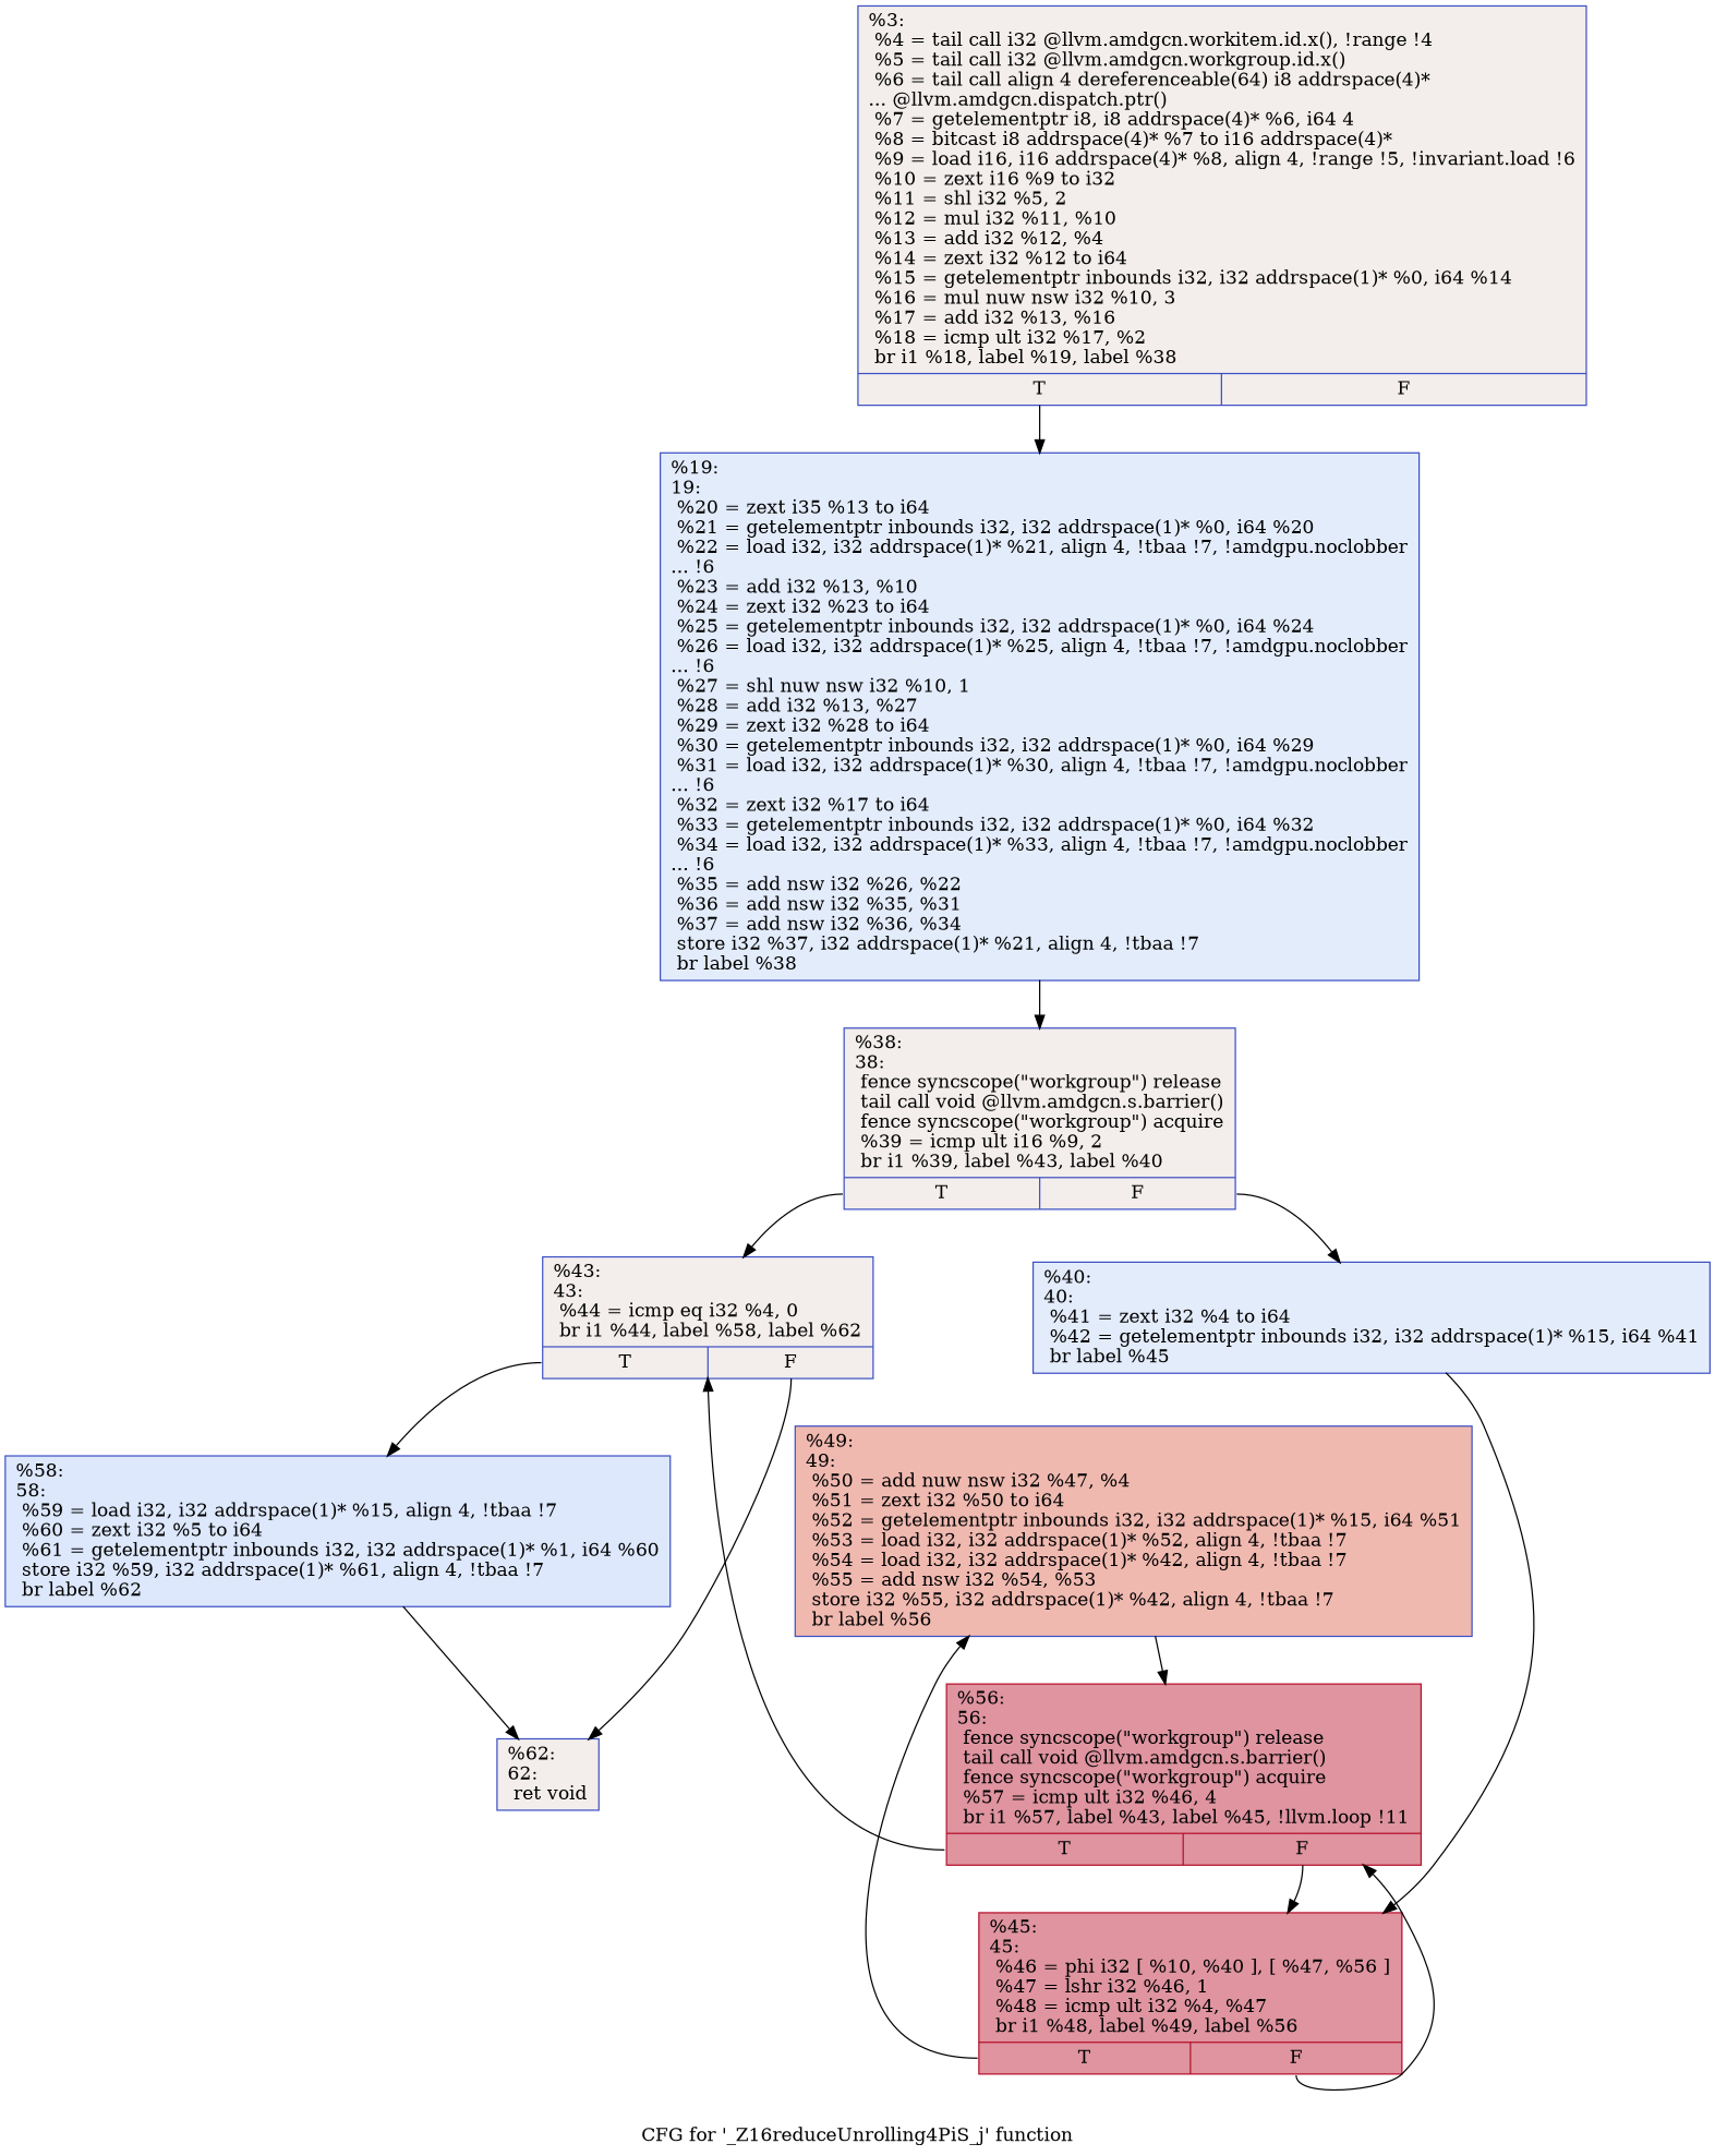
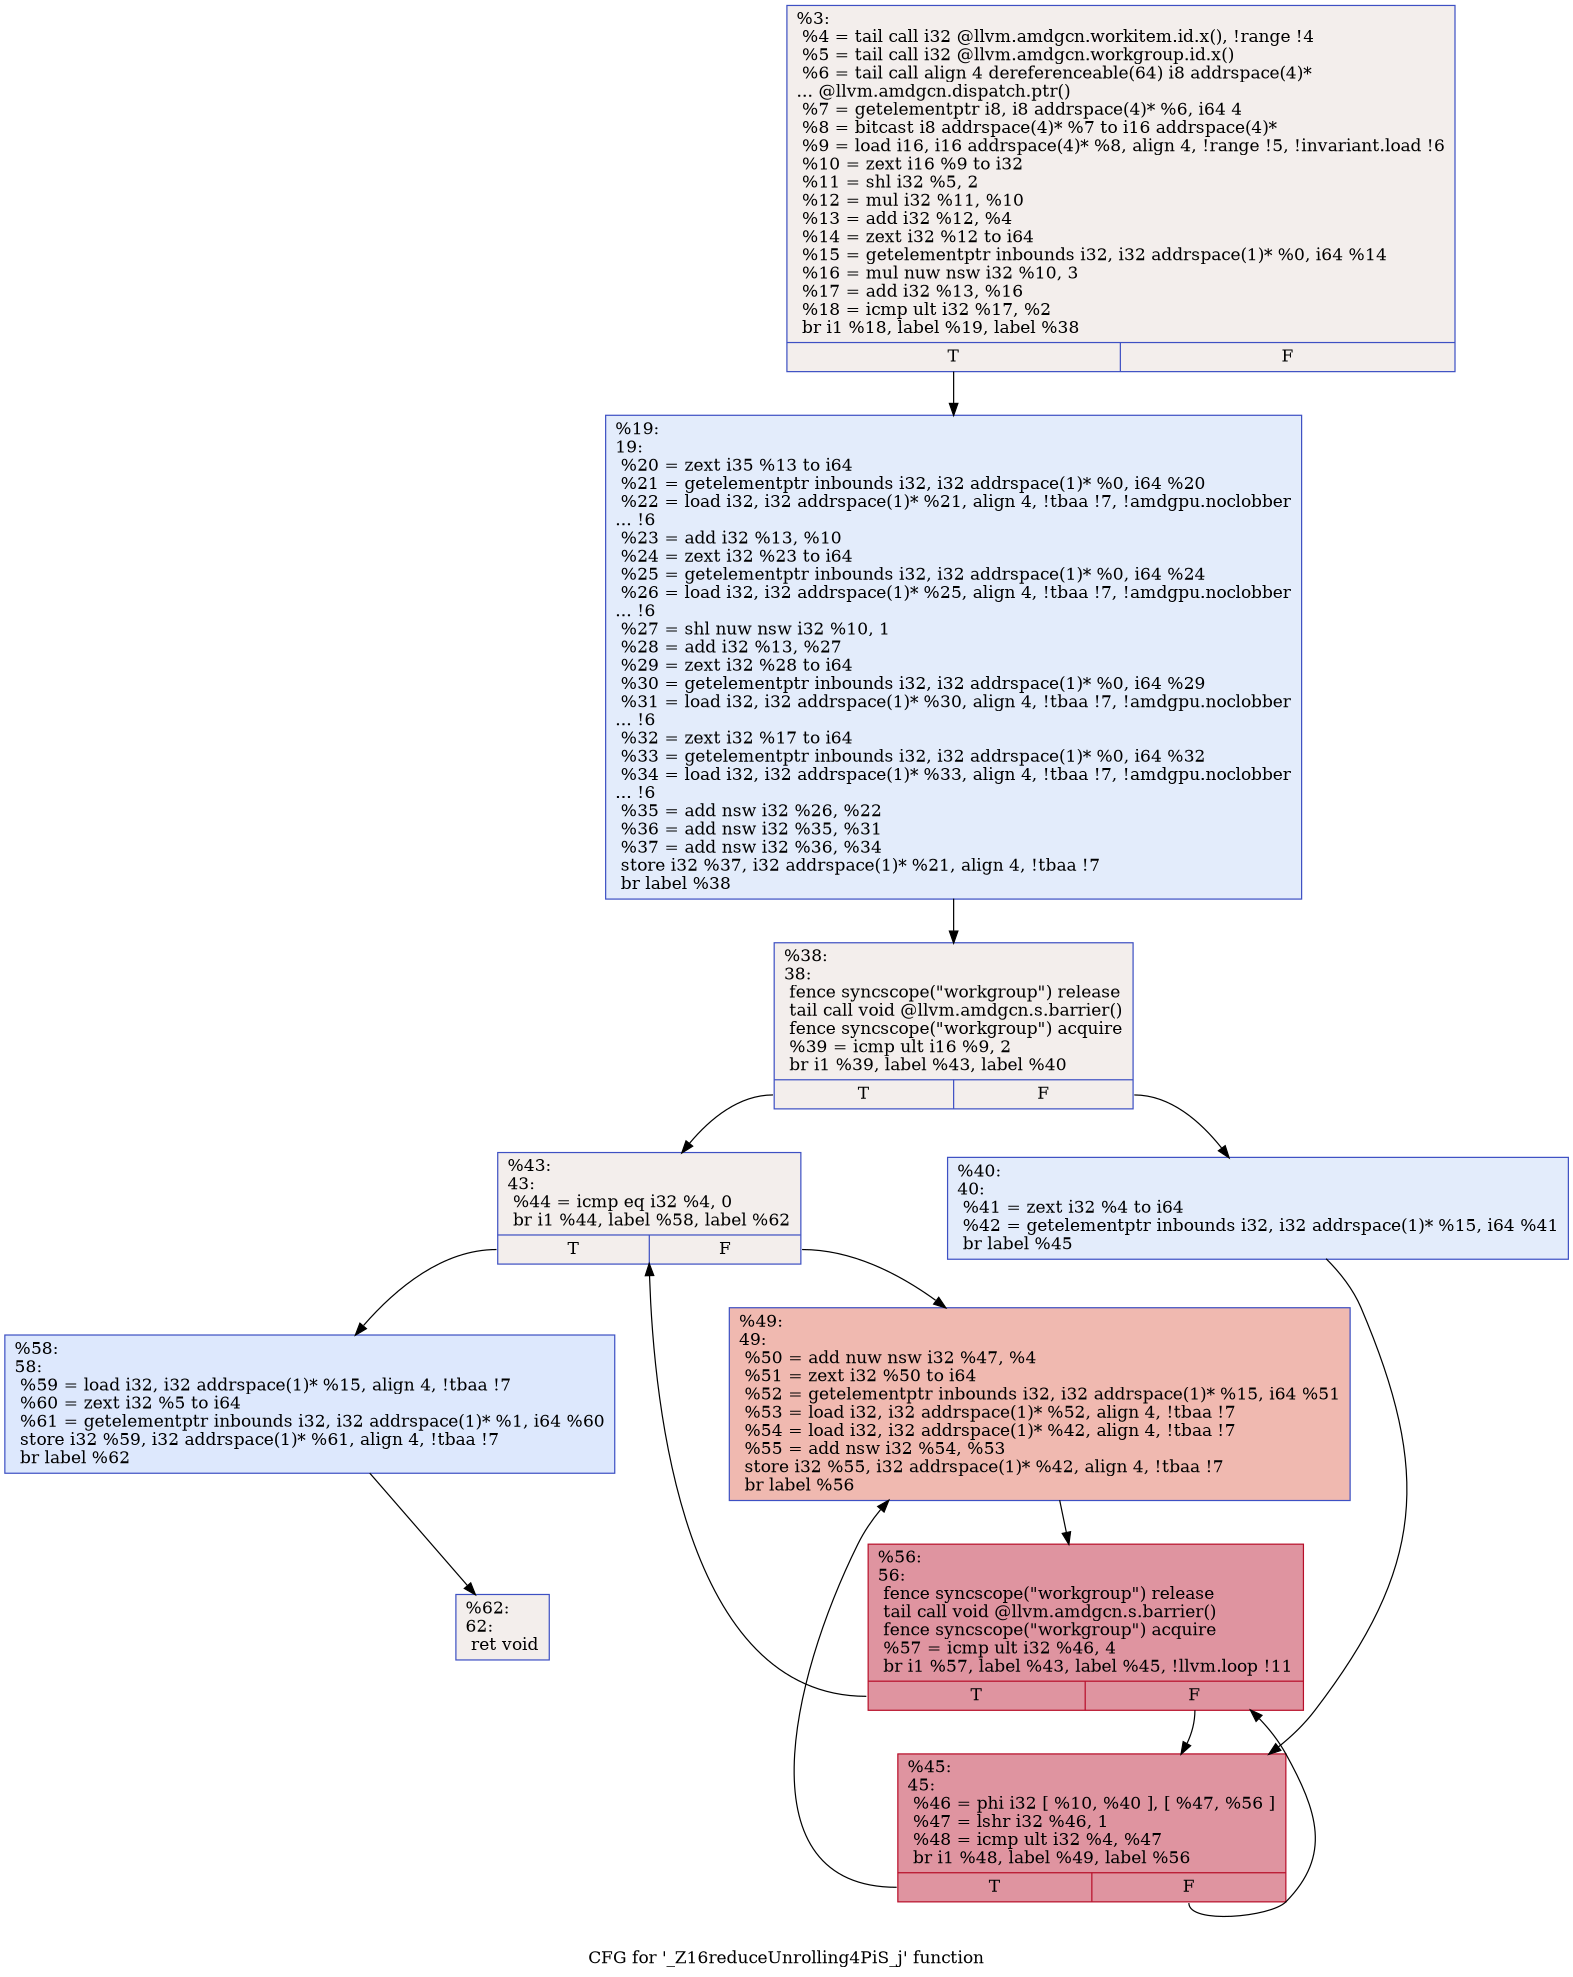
  digraph {
    label="CFG for '_Z16reduceUnrolling4PiS_j' function"
    node [color="#3d50c3ff" fillcolor="#e3d9d370" shape=record style=filled]
    edge [tailport=s0]
    n1 [label="{%3:\l  %4 = tail call i32 @llvm.amdgcn.workitem.id.x(), !range !4\l  %5 = tail call i32 @llvm.amdgcn.workgroup.id.x()\l  %6 = tail call align 4 dereferenceable(64) i8 addrspace(4)*\l... @llvm.amdgcn.dispatch.ptr()\l  %7 = getelementptr i8, i8 addrspace(4)* %6, i64 4\l  %8 = bitcast i8 addrspace(4)* %7 to i16 addrspace(4)*\l  %9 = load i16, i16 addrspace(4)* %8, align 4, !range !5, !invariant.load !6\l  %10 = zext i16 %9 to i32\l  %11 = shl i32 %5, 2\l  %12 = mul i32 %11, %10\l  %13 = add i32 %12, %4\l  %14 = zext i32 %12 to i64\l  %15 = getelementptr inbounds i32, i32 addrspace(1)* %0, i64 %14\l  %16 = mul nuw nsw i32 %10, 3\l  %17 = add i32 %13, %16\l  %18 = icmp ult i32 %17, %2\l  br i1 %18, label %19, label %38\l|{<s0>T|<s1>F}}"]
    n2 [fillcolor="#bfd3f670" label="{%19:\l19:                                               \l  %20 = zext i35 %13 to i64\l  %21 = getelementptr inbounds i32, i32 addrspace(1)* %0, i64 %20\l  %22 = load i32, i32 addrspace(1)* %21, align 4, !tbaa !7, !amdgpu.noclobber\l... !6\l  %23 = add i32 %13, %10\l  %24 = zext i32 %23 to i64\l  %25 = getelementptr inbounds i32, i32 addrspace(1)* %0, i64 %24\l  %26 = load i32, i32 addrspace(1)* %25, align 4, !tbaa !7, !amdgpu.noclobber\l... !6\l  %27 = shl nuw nsw i32 %10, 1\l  %28 = add i32 %13, %27\l  %29 = zext i32 %28 to i64\l  %30 = getelementptr inbounds i32, i32 addrspace(1)* %0, i64 %29\l  %31 = load i32, i32 addrspace(1)* %30, align 4, !tbaa !7, !amdgpu.noclobber\l... !6\l  %32 = zext i32 %17 to i64\l  %33 = getelementptr inbounds i32, i32 addrspace(1)* %0, i64 %32\l  %34 = load i32, i32 addrspace(1)* %33, align 4, !tbaa !7, !amdgpu.noclobber\l... !6\l  %35 = add nsw i32 %26, %22\l  %36 = add nsw i32 %35, %31\l  %37 = add nsw i32 %36, %34\l  store i32 %37, i32 addrspace(1)* %21, align 4, !tbaa !7\l  br label %38\l}"]
    n3 [label="{%38:\l38:                                               \l  fence syncscope(\"workgroup\") release\l  tail call void @llvm.amdgcn.s.barrier()\l  fence syncscope(\"workgroup\") acquire\l  %39 = icmp ult i16 %9, 2\l  br i1 %39, label %43, label %40\l|{<s0>T|<s1>F}}"]
    n4 [label="{%43:\l43:                                               \l  %44 = icmp eq i32 %4, 0\l  br i1 %44, label %58, label %62\l|{<s0>T|<s1>F}}"]
    n5 [fillcolor="#bfd3f670" label="{%40:\l40:                                               \l  %41 = zext i32 %4 to i64\l  %42 = getelementptr inbounds i32, i32 addrspace(1)* %15, i64 %41\l  br label %45\l}"]
    n6 [fillcolor="#b2ccfb70" label="{%58:\l58:                                               \l  %59 = load i32, i32 addrspace(1)* %15, align 4, !tbaa !7\l  %60 = zext i32 %5 to i64\l  %61 = getelementptr inbounds i32, i32 addrspace(1)* %1, i64 %60\l  store i32 %59, i32 addrspace(1)* %61, align 4, !tbaa !7\l  br label %62\l}"]
    n7 [label="{%62:\l62:                                               \l  ret void\l}"]
    n8 [color="#b70d28ff" fillcolor="#b70d2870" label="{%45:\l45:                                               \l  %46 = phi i32 [ %10, %40 ], [ %47, %56 ]\l  %47 = lshr i32 %46, 1\l  %48 = icmp ult i32 %4, %47\l  br i1 %48, label %49, label %56\l|{<s0>T|<s1>F}}"]
    n9 [fillcolor="#de614d70" label="{%49:\l49:                                               \l  %50 = add nuw nsw i32 %47, %4\l  %51 = zext i32 %50 to i64\l  %52 = getelementptr inbounds i32, i32 addrspace(1)* %15, i64 %51\l  %53 = load i32, i32 addrspace(1)* %52, align 4, !tbaa !7\l  %54 = load i32, i32 addrspace(1)* %42, align 4, !tbaa !7\l  %55 = add nsw i32 %54, %53\l  store i32 %55, i32 addrspace(1)* %42, align 4, !tbaa !7\l  br label %56\l}"]
    n10 [color="#b70d28ff" fillcolor="#b70d2870" label="{%56:\l56:                                               \l  fence syncscope(\"workgroup\") release\l  tail call void @llvm.amdgcn.s.barrier()\l  fence syncscope(\"workgroup\") acquire\l  %57 = icmp ult i32 %46, 4\l  br i1 %57, label %43, label %45, !llvm.loop !11\l|{<s0>T|<s1>F}}"]
    n1 -> n2
    n2 -> n3
    n3 -> n4
    n3 -> n5 [tailport=s1]
    n4 -> n6
-   n4 -> n7 [tailport=s1]
+   n4 -> n9 [tailport=s1]
    n5 -> n8
    n6 -> n7
    n8 -> n9
    n8 -> n10 [tailport=s1]
    n9 -> n10
    n10 -> n4
    n10 -> n8 [tailport=s1]
  }
